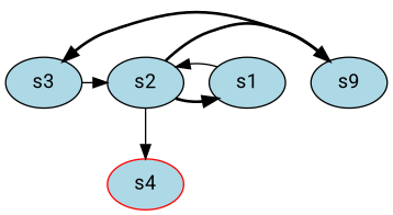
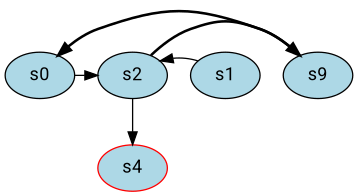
  digraph {
    fontname=Roboto
    node [color=black fillcolor=lightblue fontname=Roboto player=0 style=filled]
    edge [fontname=Roboto style=solid]
-   s0 [player=1 label=s3]
+   s0 [player=1]
    s2
    s1
    n4 [label=s9 player=1]
    s4 [color=red]
    s0 -> s2 [constraint="time % 4 == 0 || time % 2 == 1"]
-   s2 -> s1 [constraint="time % 5 == 4 || time % 5 == 0" style=bold]
    s2 -> n4 [constraint="time % 5 == 0 || time % 3 == 1" style=bold]
    s2 -> s4
    s1 -> s2 [constraint="time == 18"]
    n4 -> s0 [constraint="time == 6" style=bold]
  }
